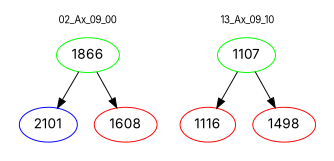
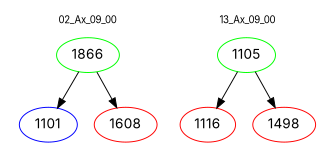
  digraph {
    fontname=Inter
    node [color=red fontname=Inter]
    edge [color=black fontname=Inter]
    n1 [color=green label=1866]
-   n2 [color=blue label=2101]
+   n2 [color=blue label=1101]
    n3 [label=1608]
-   n4 [color=green label=1107]
+   n4 [color=green label=1105]
    n5 [label=1116]
    n6 [label=1498]
    subgraph cluster_1 {
      color=white
      fontsize=10
      label="02_Ax_09_00"
      n1
      n2
      n3
    }
    subgraph cluster_2 {
      color=white
      fontsize=10
-     label="13_Ax_09_10"
+     label="13_Ax_09_00"
      n4
      n5
      n6
    }
    n1 -> n2
    n1 -> n3
    n4 -> n5
    n4 -> n6
  }
